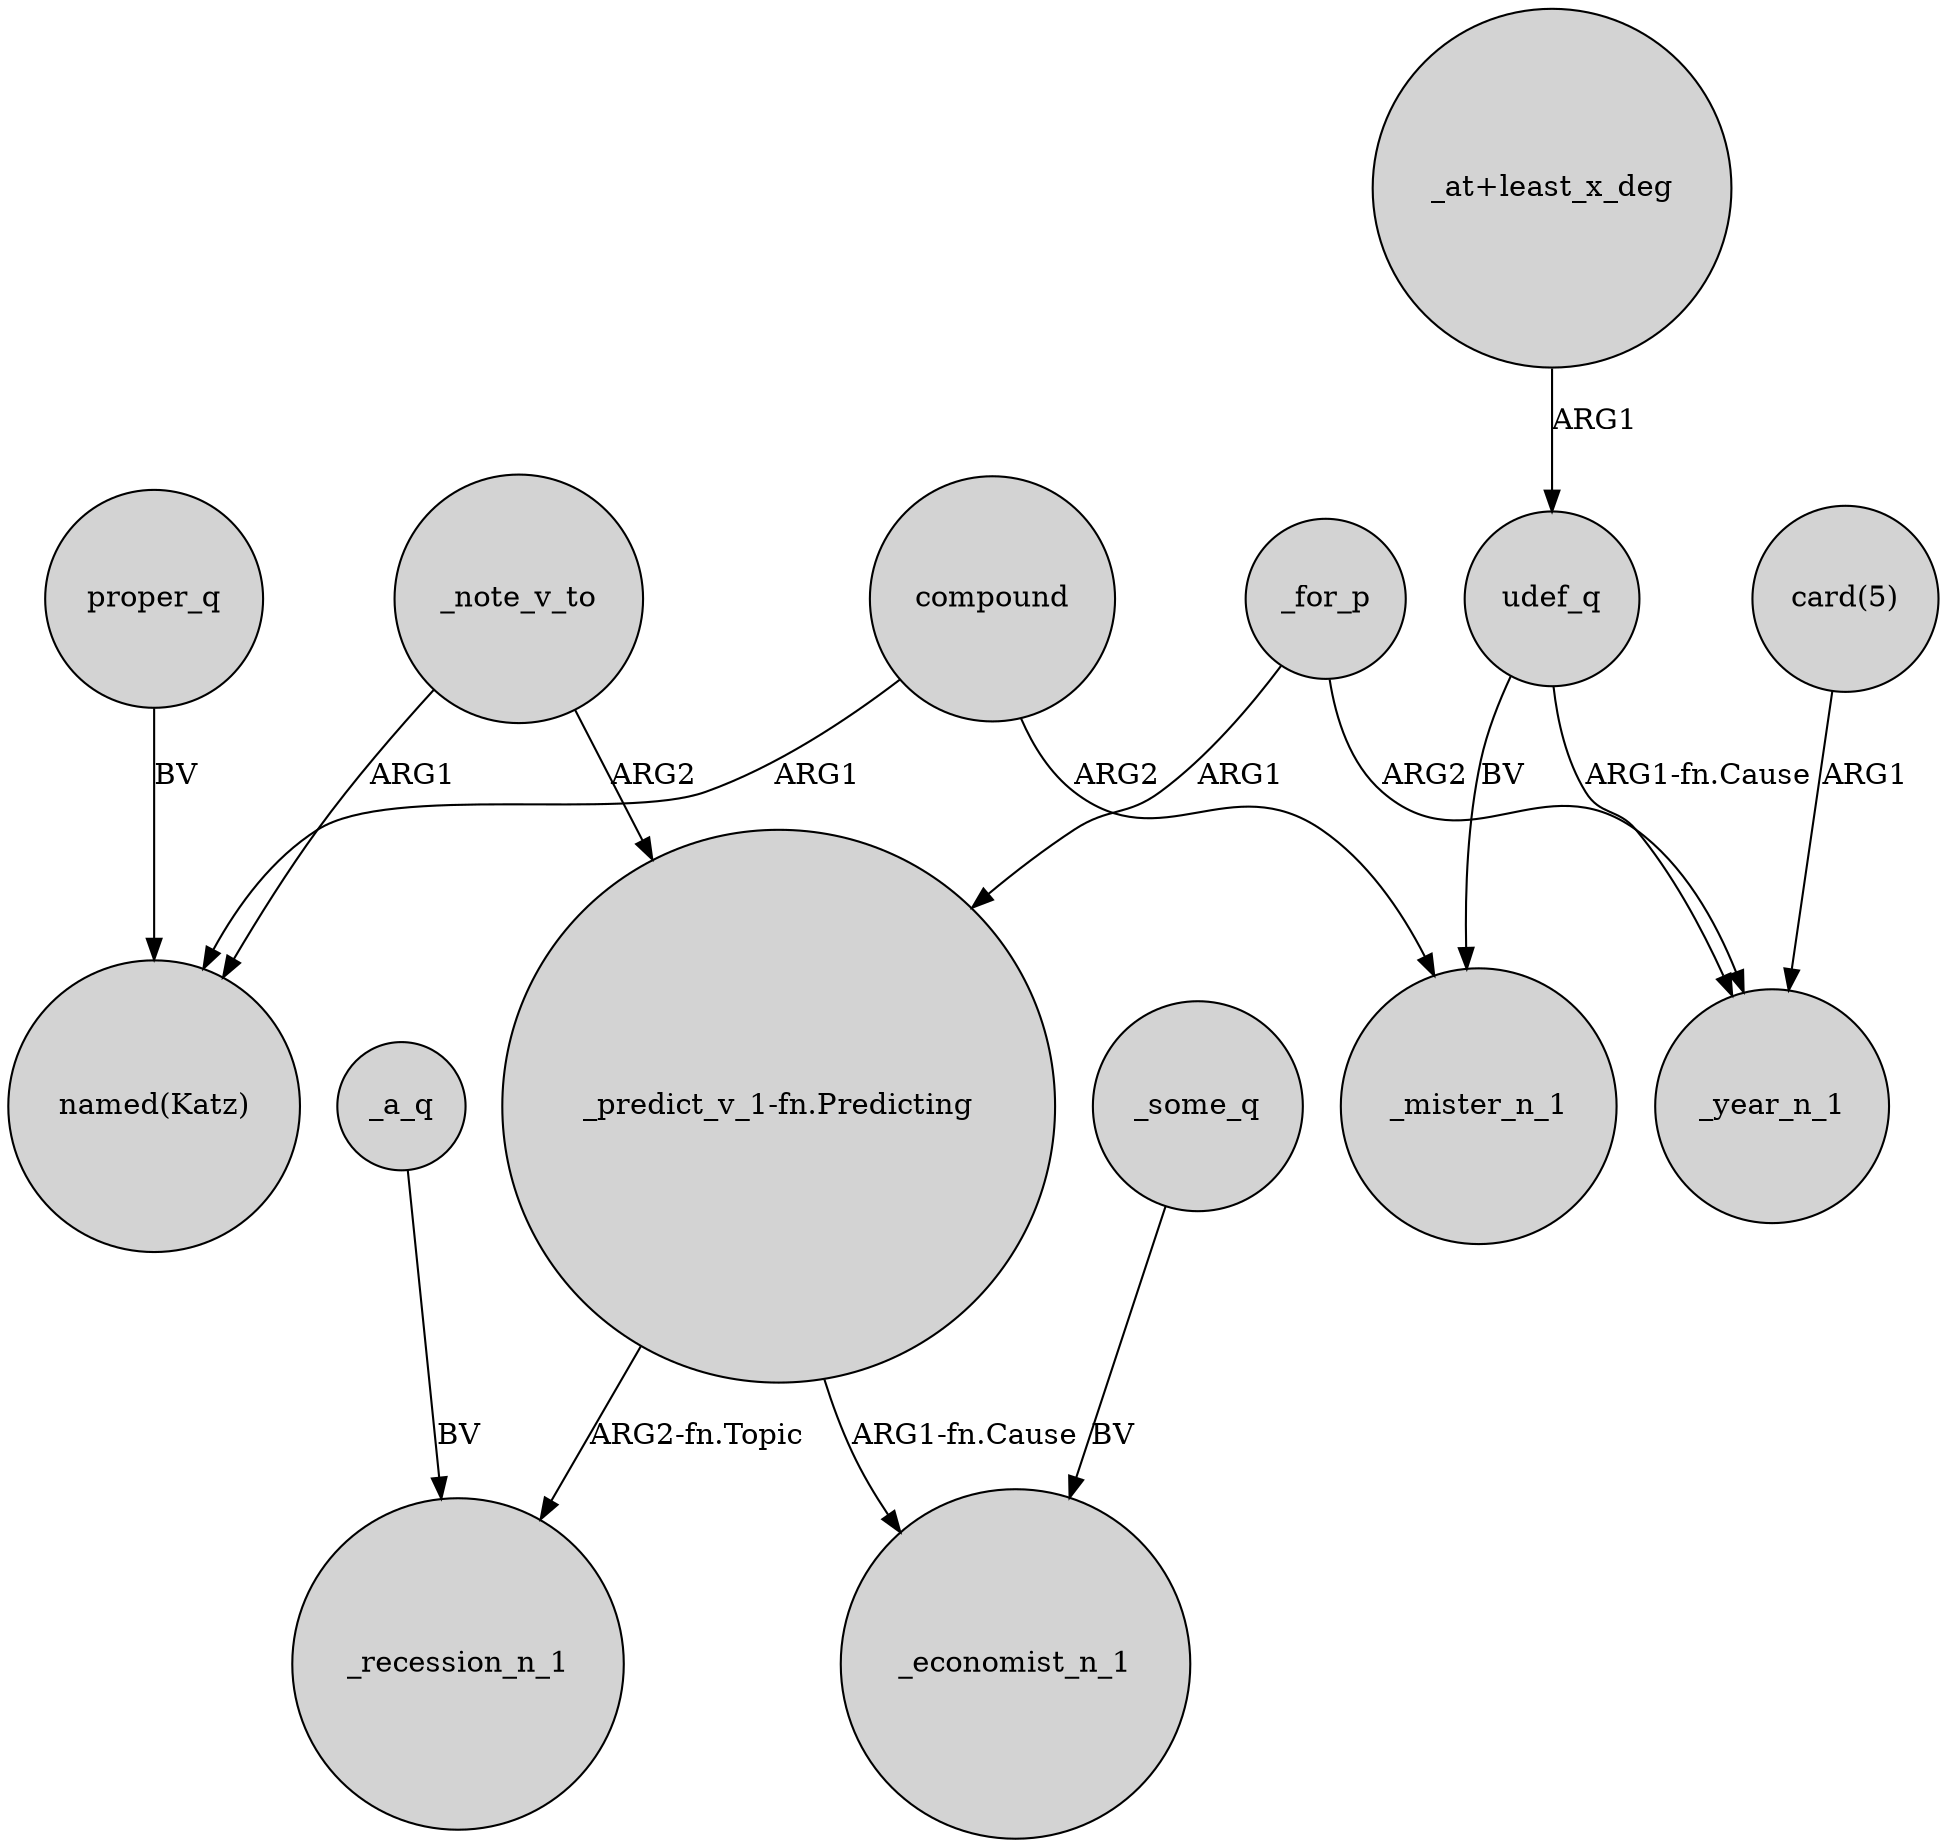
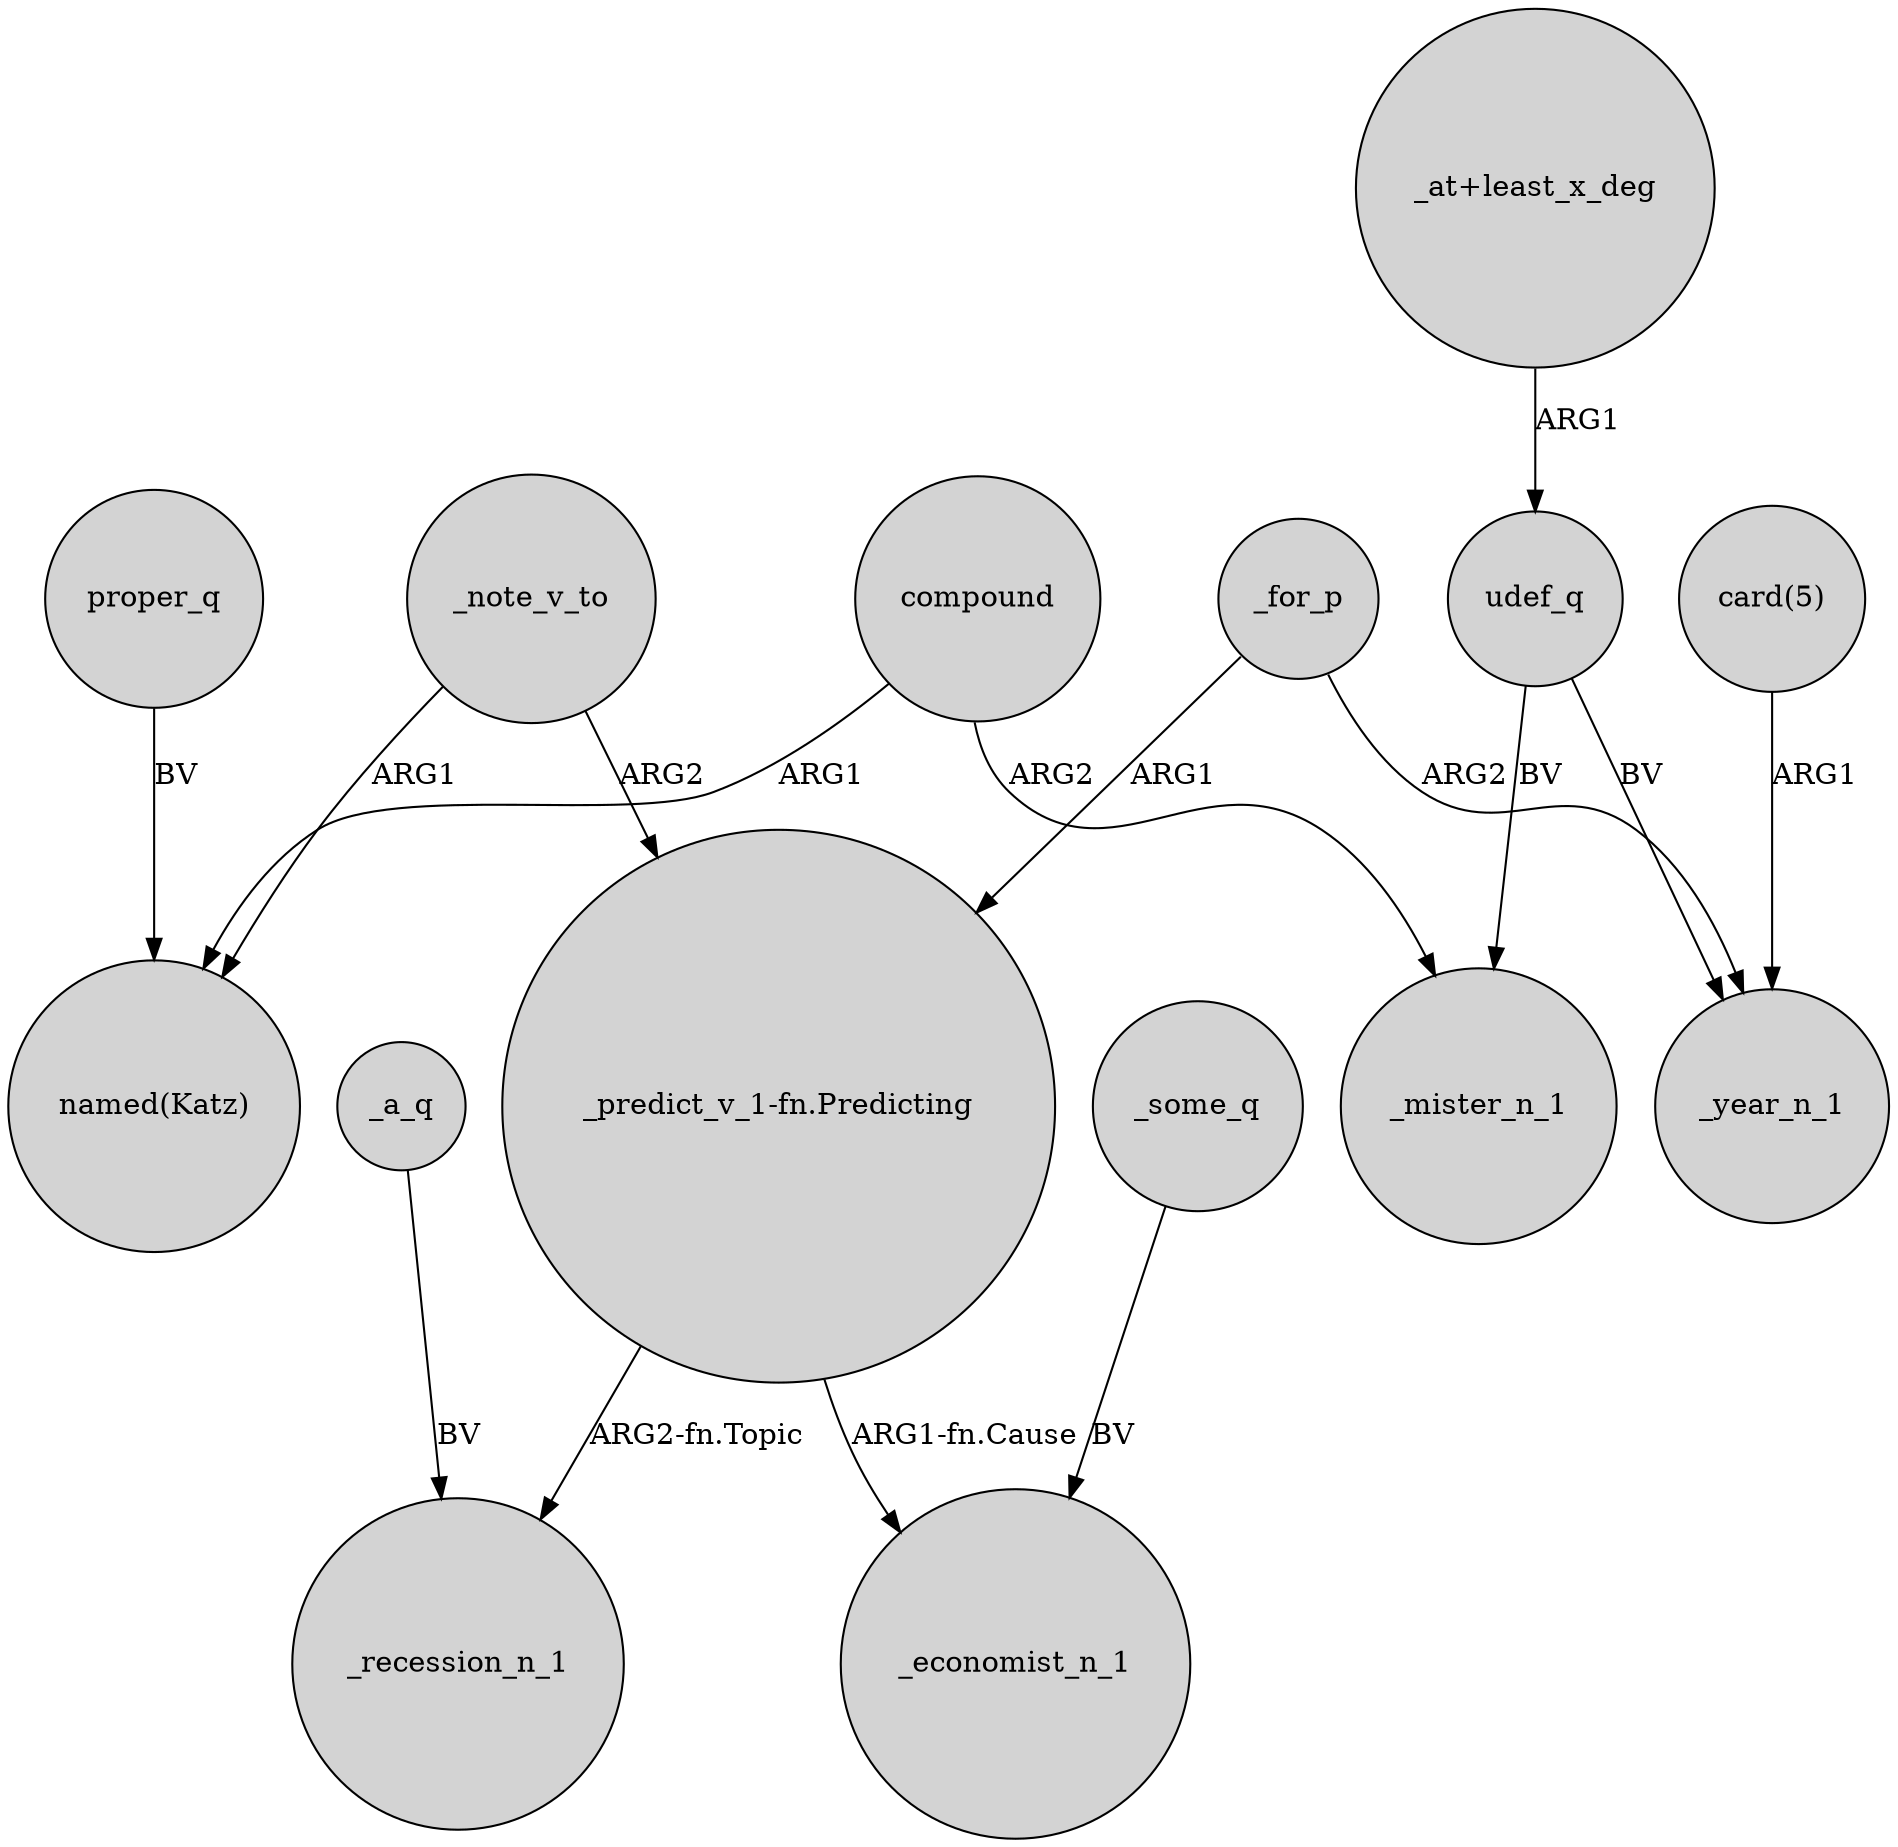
  digraph {
    node [shape=circle style=filled]
    proper_q
    "named(Katz)"
    udef_q
    _mister_n_1
    _year_n_1
    n6 [label="card(5)"]
    _note_v_to
    "_predict_v_1-fn.Predicting"
    _recession_n_1
    _economist_n_1
    _for_p
    _some_q
    "_at+least_x_deg"
    compound
    _a_q
    proper_q -> "named(Katz)" [label=BV]
    udef_q -> _mister_n_1 [label=BV]
-   udef_q -> _year_n_1 [label="ARG1-fn.Cause"]
+   udef_q -> _year_n_1 [label=BV]
    n6 -> _year_n_1 [label=ARG1]
    _note_v_to -> "named(Katz)" [label=ARG1]
    _note_v_to -> "_predict_v_1-fn.Predicting" [label=ARG2]
    "_predict_v_1-fn.Predicting" -> _recession_n_1 [label="ARG2-fn.Topic"]
    "_predict_v_1-fn.Predicting" -> _economist_n_1 [label="ARG1-fn.Cause"]
    _for_p -> _year_n_1 [label=ARG2]
    _for_p -> "_predict_v_1-fn.Predicting" [label=ARG1]
    _some_q -> _economist_n_1 [label=BV]
    "_at+least_x_deg" -> udef_q [label=ARG1]
    compound -> "named(Katz)" [label=ARG1]
    compound -> _mister_n_1 [label=ARG2]
    _a_q -> _recession_n_1 [label=BV]
  }
